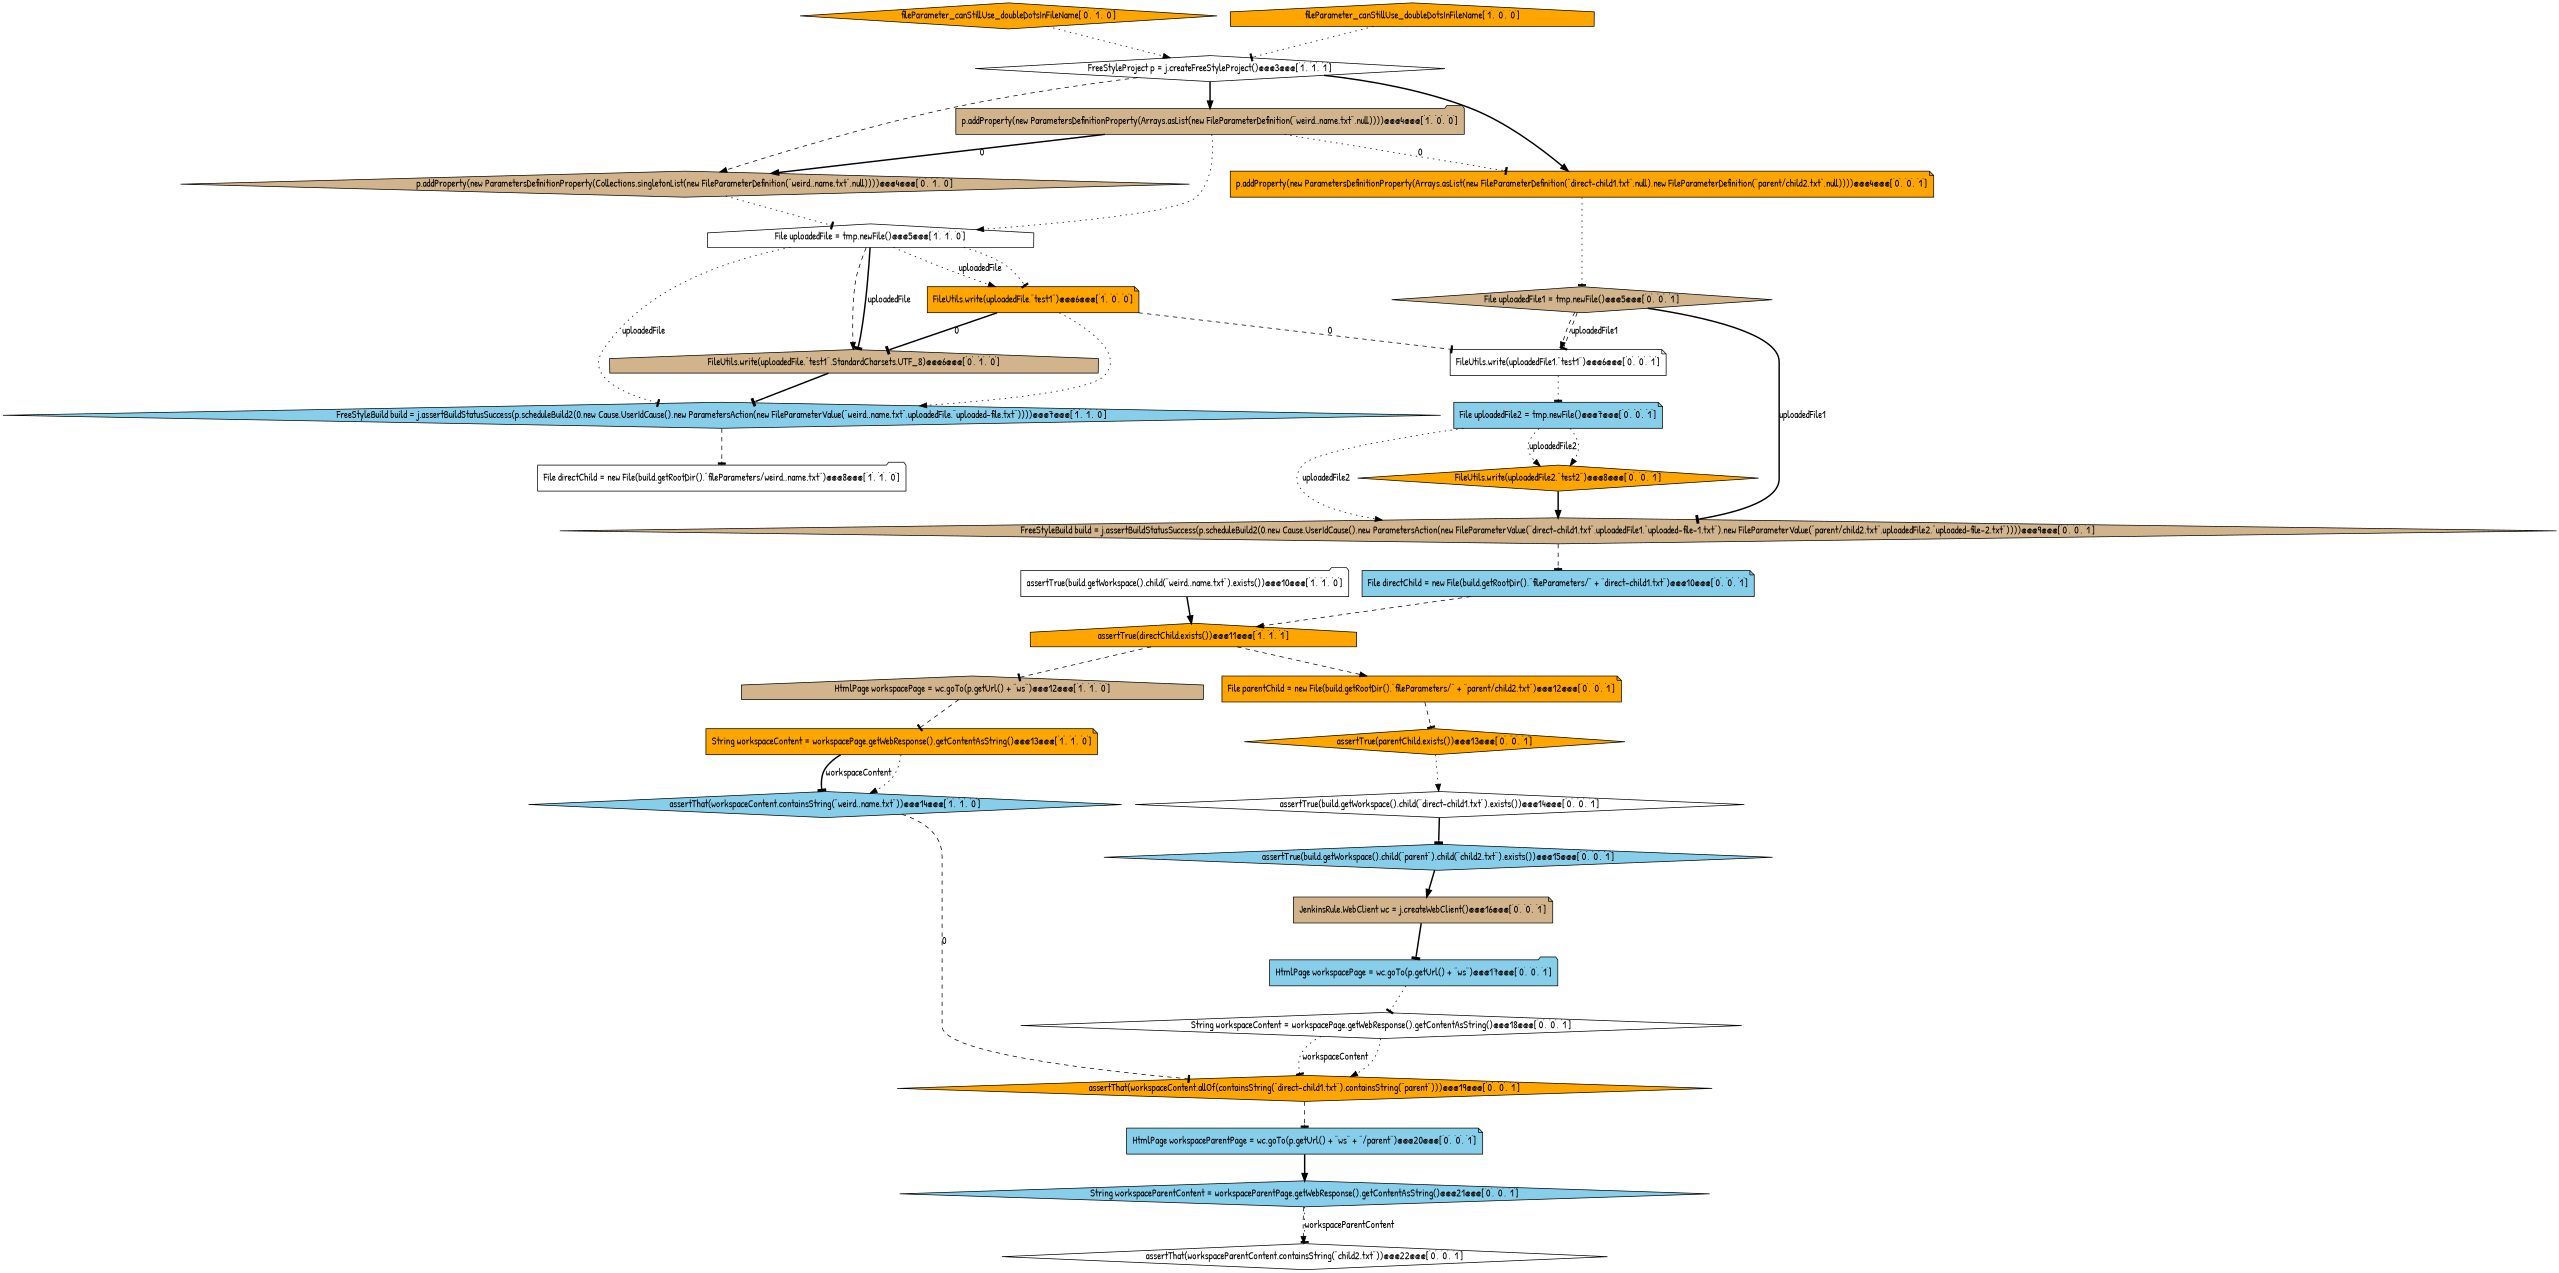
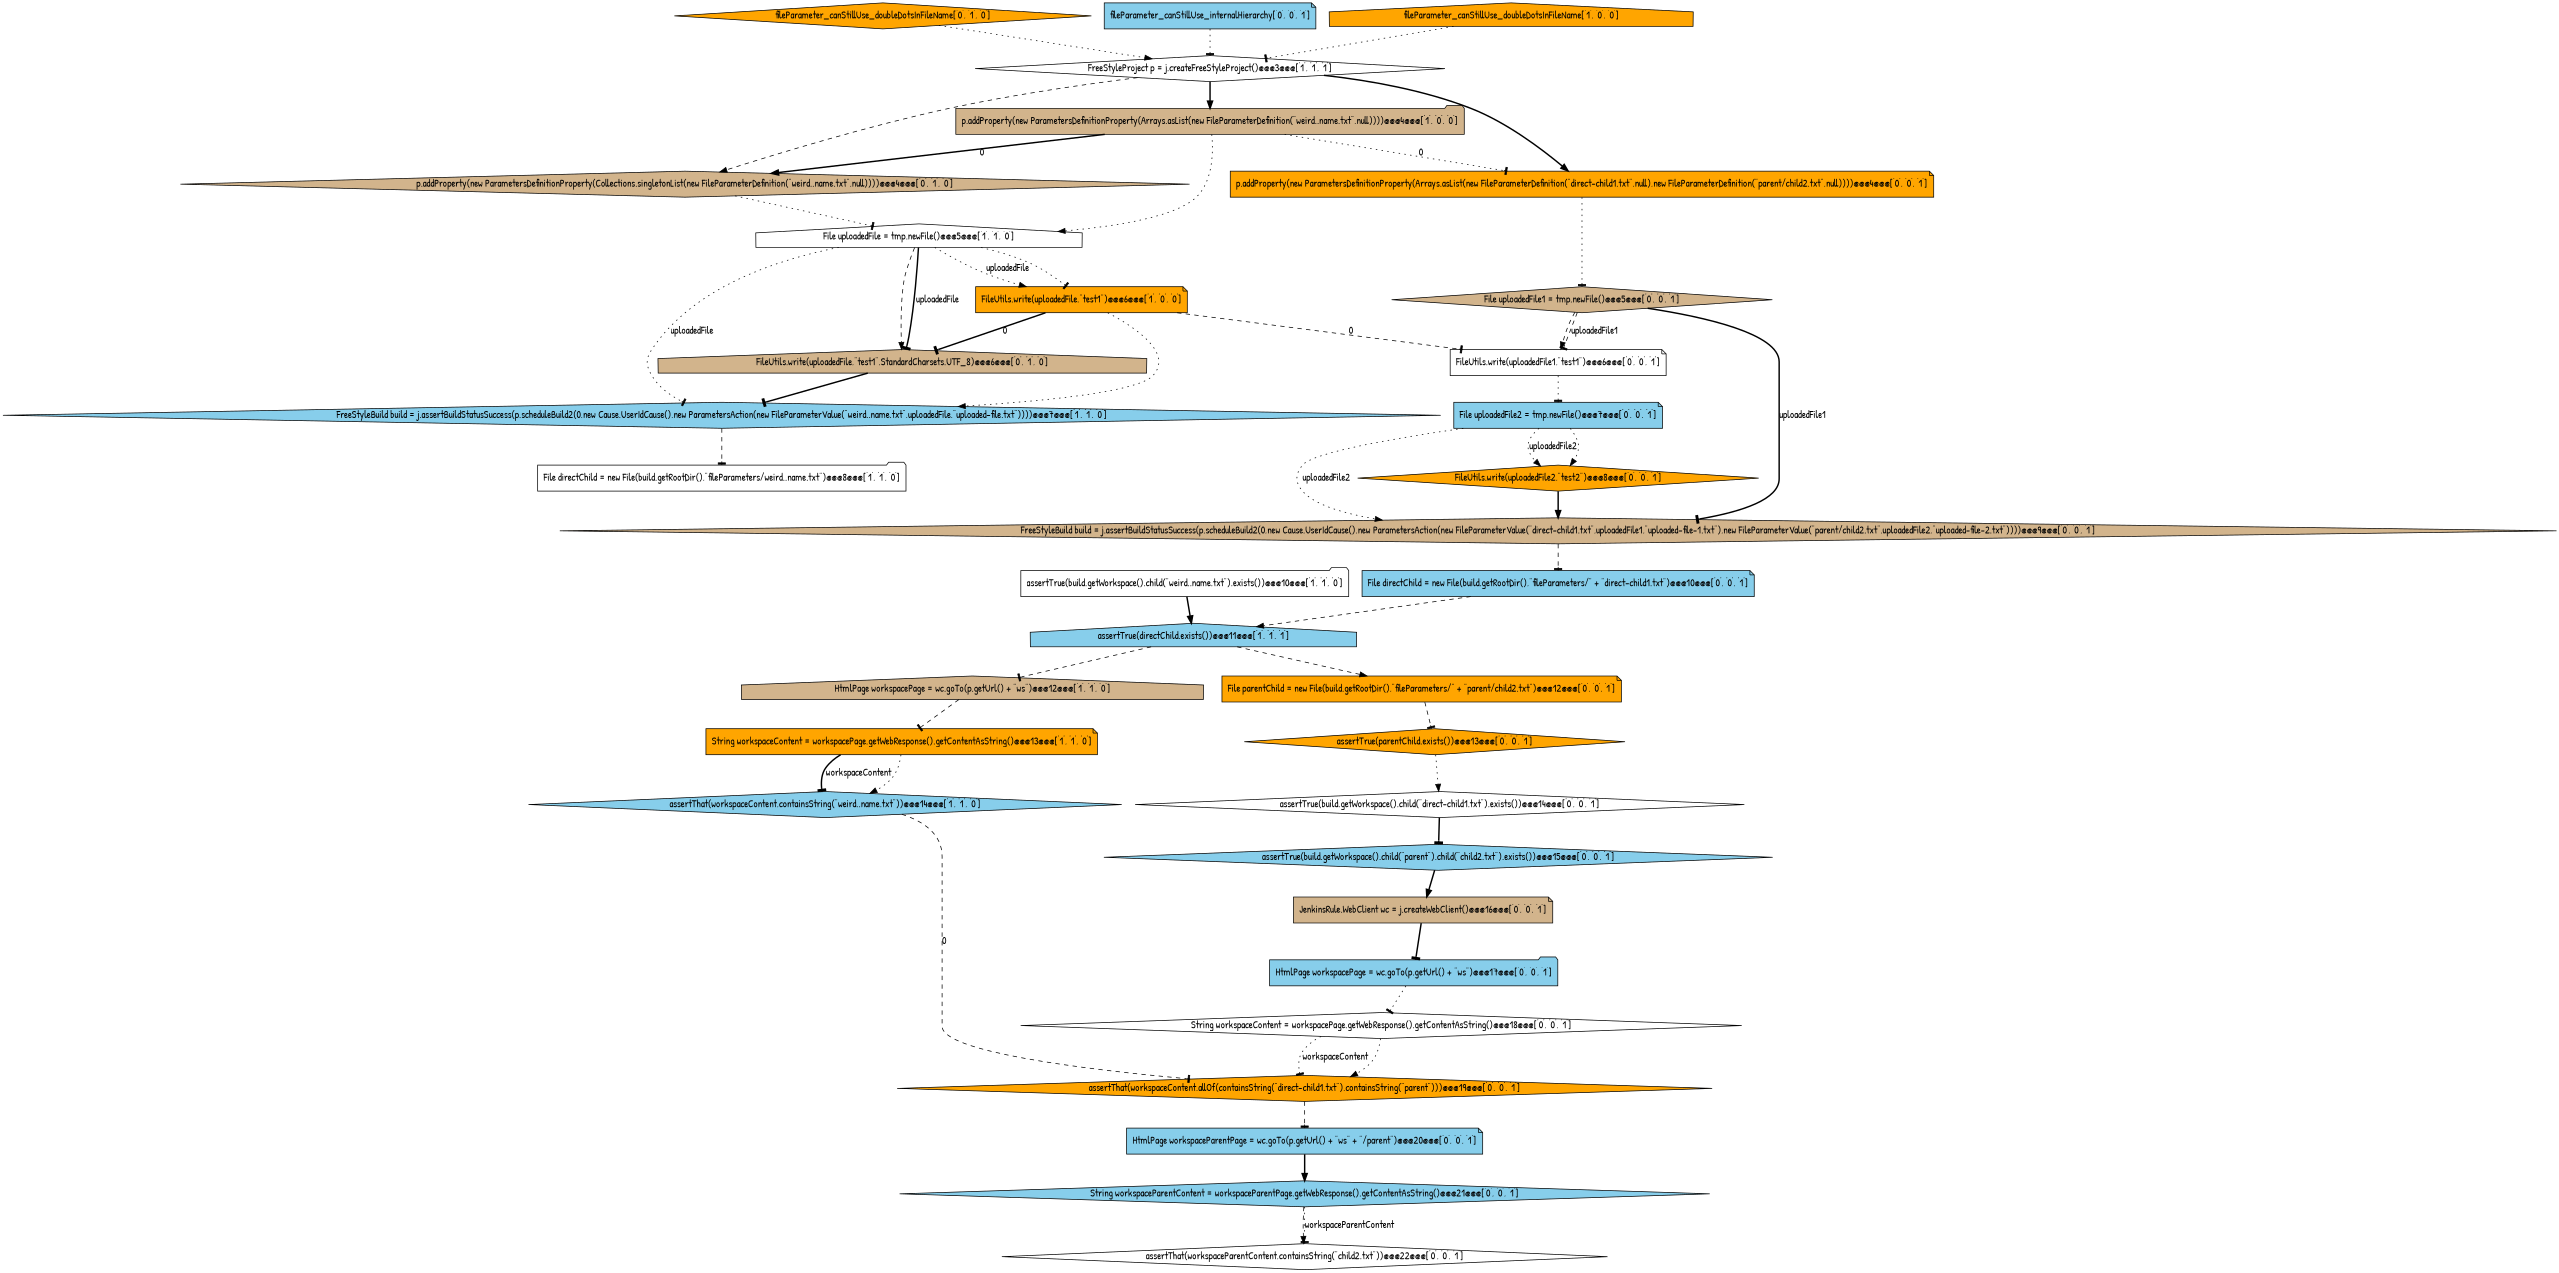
  digraph {
    fontname="Patrick Hand"
    node [fillcolor=orange fontname="Patrick Hand" shape=diamond style=filled]
    edge [arrowhead=tee fontname="Patrick Hand" style=dotted]
    n1 [fillcolor=skyblue label="File uploadedFile2 = tmp.newFile()@@@7@@@['0', '0', '1']" shape=note]
    n2 [fillcolor=tan label="FreeStyleBuild build = j.assertBuildStatusSuccess(p.scheduleBuild2(0,new Cause.UserIdCause(),new ParametersAction(new FileParameterValue(\"direct-child1.txt\",uploadedFile1,\"uploaded-file-1.txt\"),new FileParameterValue(\"parent/child2.txt\",uploadedFile2,\"uploaded-file-2.txt\"))))@@@9@@@['0', '0', '1']"]
    n3 [label="FileUtils.write(uploadedFile2,\"test2\")@@@8@@@['0', '0', '1']"]
    n4 [fillcolor=skyblue label="File directChild = new File(build.getRootDir(),\"fileParameters/\" + \"direct-child1.txt\")@@@10@@@['0', '0', '1']" shape=note]
    n5 [label="assertTrue(parentChild.exists())@@@13@@@['0', '0', '1']"]
    n6 [fillcolor=white label="assertTrue(build.getWorkspace().child(\"direct-child1.txt\").exists())@@@14@@@['0', '0', '1']"]
    n7 [fillcolor=skyblue label="assertTrue(build.getWorkspace().child(\"parent\").child(\"child2.txt\").exists())@@@15@@@['0', '0', '1']"]
    n8 [label="fileParameter_canStillUse_doubleDotsInFileName['0', '1', '0']"]
    n9 [fillcolor=white label="FreeStyleProject p = j.createFreeStyleProject()@@@3@@@['1', '1', '1']"]
    n10 [fillcolor=tan label="p.addProperty(new ParametersDefinitionProperty(Arrays.asList(new FileParameterDefinition(\"weird..name.txt\",null))))@@@4@@@['1', '0', '0']" shape=folder]
    n11 [fillcolor=tan label="p.addProperty(new ParametersDefinitionProperty(Collections.singletonList(new FileParameterDefinition(\"weird..name.txt\",null))))@@@4@@@['0', '1', '0']"]
    n12 [label="p.addProperty(new ParametersDefinitionProperty(Arrays.asList(new FileParameterDefinition(\"direct-child1.txt\",null),new FileParameterDefinition(\"parent/child2.txt\",null))))@@@4@@@['0', '0', '1']" shape=note]
    n13 [label="String workspaceContent = workspacePage.getWebResponse().getContentAsString()@@@13@@@['1', '1', '0']" shape=note]
    n14 [fillcolor=skyblue label="assertThat(workspaceContent,containsString(\"weird..name.txt\"))@@@14@@@['1', '1', '0']"]
    n15 [label="assertThat(workspaceContent,allOf(containsString(\"direct-child1.txt\"),containsString(\"parent\")))@@@19@@@['0', '0', '1']"]
    n16 [fillcolor=skyblue label="String workspaceParentContent = workspaceParentPage.getWebResponse().getContentAsString()@@@21@@@['0', '0', '1']"]
    n17 [fillcolor=white label="assertThat(workspaceParentContent,containsString(\"child2.txt\"))@@@22@@@['0', '0', '1']"]
    n18 [fillcolor=skyblue label="HtmlPage workspacePage = wc.goTo(p.getUrl() + \"ws\")@@@17@@@['0', '0', '1']" shape=folder]
    n19 [fillcolor=white label="String workspaceContent = workspacePage.getWebResponse().getContentAsString()@@@18@@@['0', '0', '1']"]
    n20 [fillcolor=white label="FileUtils.write(uploadedFile1,\"test1\")@@@6@@@['0', '0', '1']" shape=note]
    n21 [fillcolor=skyblue label="HtmlPage workspaceParentPage = wc.goTo(p.getUrl() + \"ws\" + \"/parent\")@@@20@@@['0', '0', '1']" shape=note]
    n22 [fillcolor=tan label="JenkinsRule.WebClient wc = j.createWebClient()@@@16@@@['0', '0', '1']" shape=note]
    n23 [fillcolor=skyblue label="FreeStyleBuild build = j.assertBuildStatusSuccess(p.scheduleBuild2(0,new Cause.UserIdCause(),new ParametersAction(new FileParameterValue(\"weird..name.txt\",uploadedFile,\"uploaded-file.txt\"))))@@@7@@@['1', '1', '0']"]
    n24 [fillcolor=white label="File directChild = new File(build.getRootDir(),\"fileParameters/weird..name.txt\")@@@8@@@['1', '1', '0']" shape=folder]
    n25 [fillcolor=white label="File uploadedFile = tmp.newFile()@@@5@@@['1', '1', '0']" shape=house]
    n26 [fillcolor=tan label="File uploadedFile1 = tmp.newFile()@@@5@@@['0', '0', '1']"]
    n27 [fillcolor=tan label="FileUtils.write(uploadedFile,\"test1\",StandardCharsets.UTF_8)@@@6@@@['0', '1', '0']" shape=house]
    n28 [label="FileUtils.write(uploadedFile,\"test1\")@@@6@@@['1', '0', '0']" shape=note]
-   n30 [label="assertTrue(directChild.exists())@@@11@@@['1', '1', '1']" shape=house]
+   n29 [fillcolor=skyblue label="fileParameter_canStillUse_internalHierarchy['0', '0', '1']" shape=note]
+   n30 [fillcolor=skyblue label="assertTrue(directChild.exists())@@@11@@@['1', '1', '1']" shape=house]
    n31 [fillcolor=tan label="HtmlPage workspacePage = wc.goTo(p.getUrl() + \"ws\")@@@12@@@['1', '1', '0']" shape=house]
    n32 [label="File parentChild = new File(build.getRootDir(),\"fileParameters/\" + \"parent/child2.txt\")@@@12@@@['0', '0', '1']" shape=note]
    n33 [label="fileParameter_canStillUse_doubleDotsInFileName['1', '0', '0']" shape=house]
    n34 [fillcolor=white label="assertTrue(build.getWorkspace().child(\"weird..name.txt\").exists())@@@10@@@['1', '1', '0']" shape=folder]
    n1 -> n2 [arrowhead=normal label=uploadedFile2]
    n1 -> n3 [arrowhead=normal label=uploadedFile2]
    n1 -> n3 [arrowhead=normal]
    n2 -> n4 [style=dashed]
    n3 -> n2 [arrowhead=normal style=bold]
    n4 -> n30 [arrowhead=normal style=dashed]
    n5 -> n6 [arrowhead=normal]
    n6 -> n7 [style=bold]
    n7 -> n22 [arrowhead=normal style=bold]
    n8 -> n9 [arrowhead=normal]
    n9 -> n10 [arrowhead=normal style=bold]
    n9 -> n11 [arrowhead=normal style=dashed]
    n9 -> n12 [arrowhead=normal style=bold]
    n10 -> n11 [arrowhead=normal label=0 style=bold]
    n10 -> n12 [label=0]
    n10 -> n25 [arrowhead=normal]
    n11 -> n25
    n12 -> n26
    n13 -> n14 [label=workspaceContent style=bold]
    n13 -> n14 [arrowhead=normal]
    n14 -> n15 [label=0 style=dashed]
    n15 -> n21 [style=dashed]
    n16 -> n17 [arrowhead=normal style=dashed]
    n16 -> n17 [label=workspaceParentContent]
    n18 -> n19
    n19 -> n15 [arrowhead=normal]
    n19 -> n15 [label=workspaceContent]
    n20 -> n1
    n21 -> n16 [arrowhead=normal style=bold]
    n22 -> n18 [style=bold]
    n23 -> n24 [style=dashed]
    n25 -> n23 [label=uploadedFile]
    n25 -> n27 [arrowhead=normal style=dashed]
    n25 -> n27 [label=uploadedFile style=bold]
    n25 -> n28 [arrowhead=normal label=uploadedFile]
    n25 -> n28
    n26 -> n2 [label=uploadedFile1 style=bold]
    n26 -> n20 [arrowhead=normal style=dashed]
    n26 -> n20 [label=uploadedFile1 style=dashed]
    n27 -> n23 [style=bold]
    n28 -> n20 [label=0 style=dashed]
    n28 -> n23 [arrowhead=normal]
    n28 -> n27 [label=0 style=bold]
+   n29 -> n9
    n30 -> n31 [style=dashed]
    n30 -> n32 [arrowhead=normal style=dashed]
    n31 -> n13 [style=dashed]
    n32 -> n5 [style=dashed]
    n33 -> n9
    n34 -> n30 [arrowhead=normal style=bold]
  }
